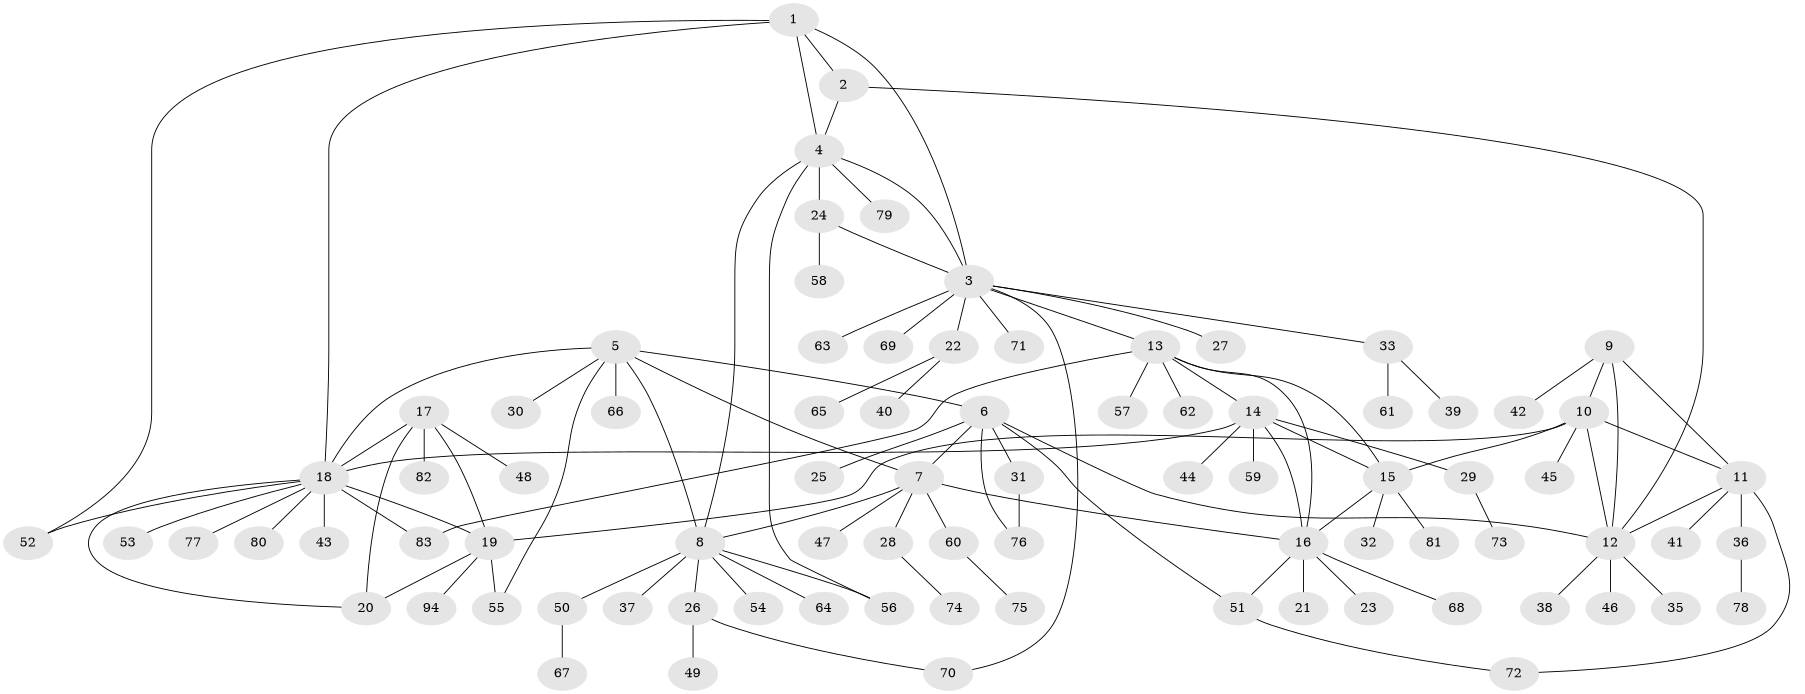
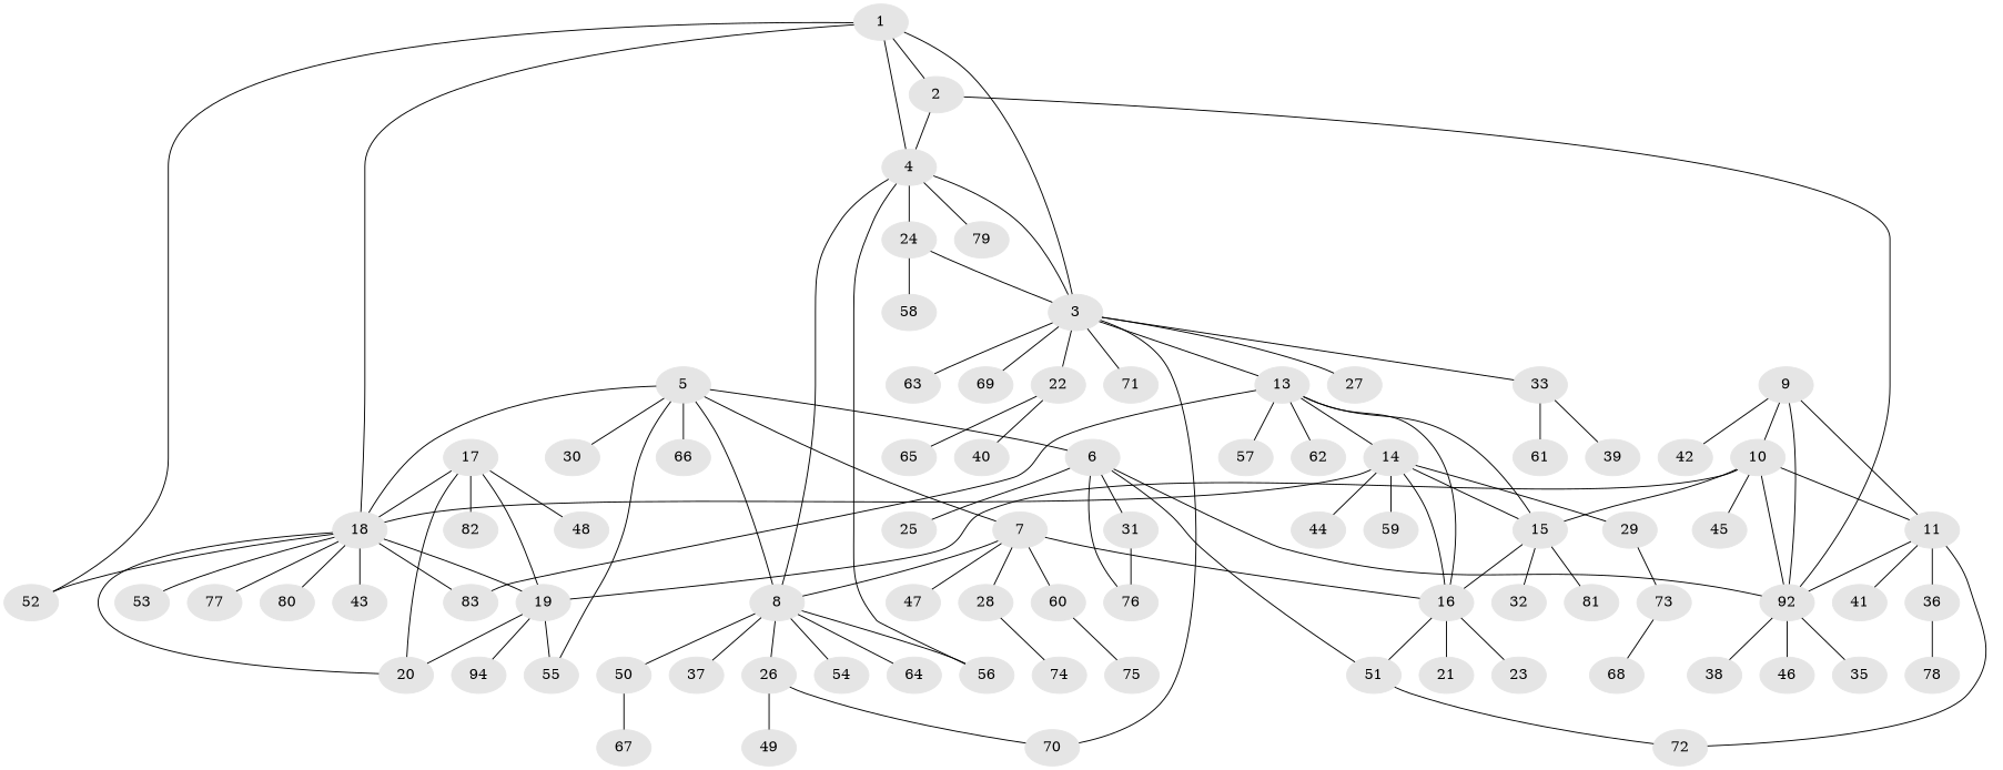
  graph {
    node [color=gray90 style=filled]
    1
    2
    3
    4
    18
    52
-   12
+   12 [label=92]
    13
    22
    27
    33
    63
    69
    70
    71
    8
    24
    56
    79
    19
    83
    20
    43
    53
    77
    80
    35
    38
    46
    16
    15
    14
    57
    62
    40
    65
    39
    61
    26
    37
    50
    54
    64
    58
    5
    6
    7
    30
    55
    66
    25
    31
    51
    76
    28
    47
    60
    72
    21
    23
    68
    74
    75
    49
    67
    9
    10
    11
    42
    45
    36
    41
    32
    81
    n75 [label=94]
    78
    29
    44
    59
    73
    17
    48
    82
    1 -- 2
    1 -- 3
    1 -- 4
    1 -- 18
    1 -- 52
    2 -- 4
    2 -- 12
    3 -- 4
    3 -- 13
    3 -- 22
    3 -- 27
    3 -- 33
    3 -- 63
    3 -- 69
    3 -- 70
    3 -- 71
    4 -- 8
    4 -- 24
    4 -- 56
    4 -- 79
    18 -- 52
    18 -- 19
    18 -- 83
    18 -- 20
    18 -- 43
    18 -- 53
    18 -- 77
    18 -- 80
    12 -- 35
    12 -- 38
    12 -- 46
    13 -- 83
    13 -- 16
    13 -- 15
    13 -- 14
    13 -- 57
    13 -- 62
    22 -- 40
    22 -- 65
    33 -- 39
    33 -- 61
    8 -- 56
    8 -- 26
    8 -- 37
    8 -- 50
    8 -- 54
    8 -- 64
    24 -- 3
    24 -- 58
    19 -- 20
    19 -- 55
    19 -- n75
    16 -- 51
    16 -- 21
    16 -- 23
-   16 -- 68
+   73 -- 68
    15 -- 16
    15 -- 32
    15 -- 81
    14 -- 18
    14 -- 16
    14 -- 15
    14 -- 29
    14 -- 44
    14 -- 59
    26 -- 70
    26 -- 49
    50 -- 67
    5 -- 18
    5 -- 8
    5 -- 6
    5 -- 7
    5 -- 30
    5 -- 55
    5 -- 66
    6 -- 12
-   6 -- 7
    6 -- 25
    6 -- 31
    6 -- 51
    6 -- 76
    7 -- 8
    7 -- 16
    7 -- 28
    7 -- 47
    7 -- 60
    31 -- 76
    51 -- 72
    28 -- 74
    60 -- 75
    9 -- 12
    9 -- 10
    9 -- 11
    9 -- 42
    10 -- 12
    10 -- 19
    10 -- 15
    10 -- 11
    10 -- 45
    11 -- 12
    11 -- 72
    11 -- 36
    11 -- 41
    36 -- 78
    29 -- 73
    17 -- 18
    17 -- 19
    17 -- 20
    17 -- 48
    17 -- 82
  }
